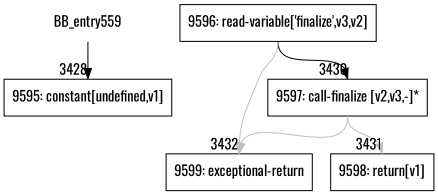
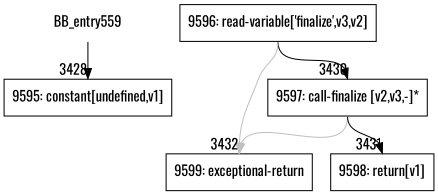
  digraph {
    fontname=Oswald
    rankdir=TD
    node [fontname=Oswald shape=record]
    edge [fontname=Oswald headport=n tailport=s]
    n1 [label=BB_entry559 shape=none]
    n2 [label="{9595: constant[undefined,v1]}"]
    n3 [label="{9596: read-variable['finalize',v3,v2]}"]
    n4 [label="{9597: call-finalize [v2,v3,-]*}"]
    n5 [label="{9599: exceptional-return}"]
    n6 [label="{9598: return[v1]}"]
    n1 -> n2 [headlabel="    3428"]
    n3 -> n4 [headlabel="      3430"]
    n3 -> n5 [color=gray headlabel="      3432"]
    n4 -> n5 [color=gray]
-   n4 -> n6 [headlabel="      3431" color=gray]
+   n4 -> n6 [headlabel="      3431"]
  }
